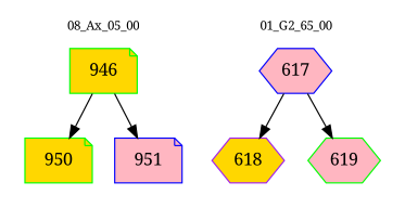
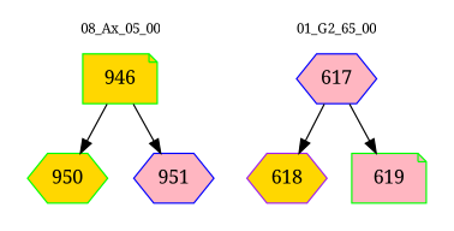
  digraph {
    fontname="Noto Serif"
    node [color=green fillcolor=gold fontname="Noto Serif" shape=hexagon style=filled]
    edge [color=black fontname="Noto Serif"]
    n1 [label=946 shape=note]
-   n2 [label=950 shape=note]
-   n3 [color=blue fillcolor=lightpink label=951 shape=note]
+   n2 [label=950]
+   n3 [color=blue fillcolor=lightpink label=951]
    n4 [color=blue fillcolor=lightpink label=617]
    n5 [color=purple label=618]
-   n6 [fillcolor=lightpink label=619]
+   n6 [fillcolor=lightpink label=619 shape=note]
    subgraph cluster_1 {
      color=white
      fontsize=10
      label="08_Ax_05_00"
      n1
      n2
      n3
    }
    subgraph cluster_2 {
      color=white
      fontsize=10
      label="01_G2_65_00"
      n4
      n5
      n6
    }
    n1 -> n2
    n1 -> n3
    n4 -> n5
    n4 -> n6
  }
